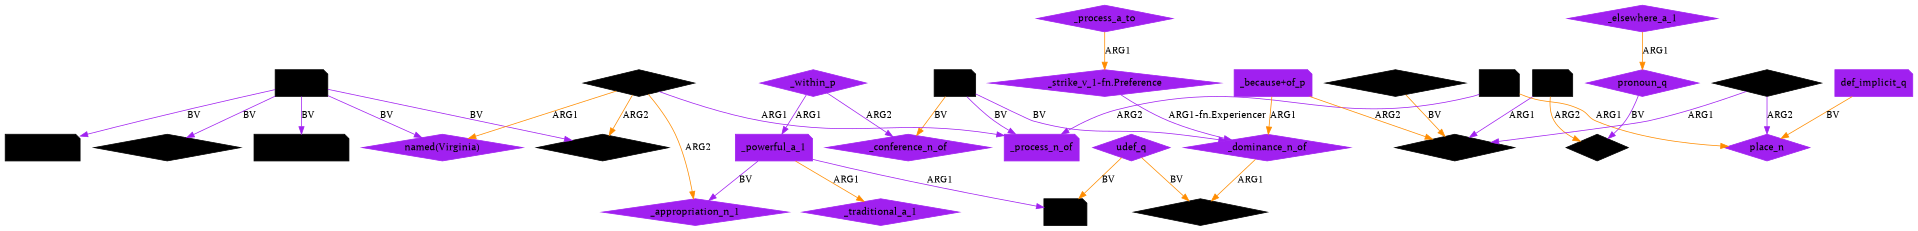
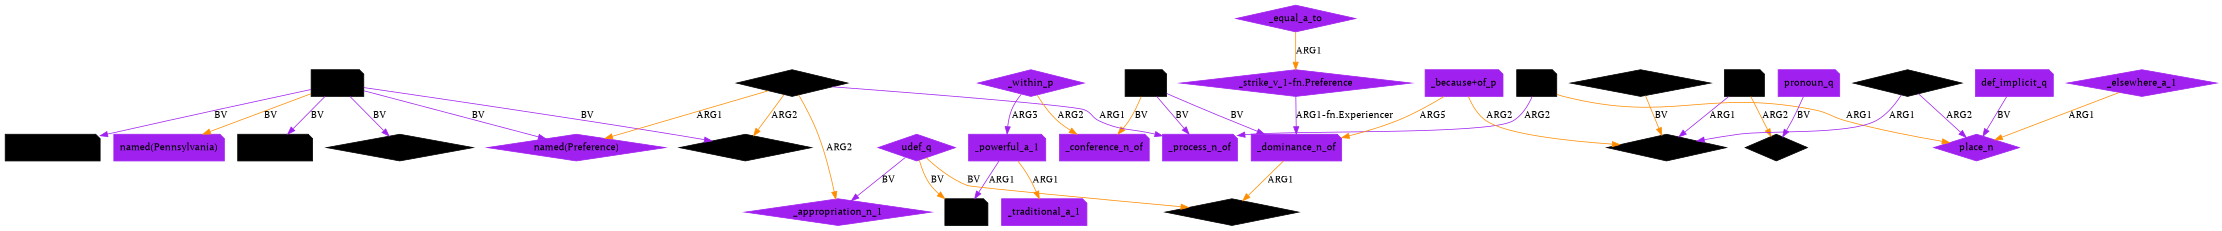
  digraph {
    fontname="PT Serif"
    node [color=purple fontname="PT Serif" shape=diamond style=filled]
    edge [color=purple fontname="PT Serif"]
    proper_q [color=black shape=note]
    "named(Texas)" [color=black shape=note]
-   "named(Virginia)"
+   "named(Virginia)" [label="named(Preference)"]
    "named(West)" [color=black]
    "named(Alaska)" [color=black]
    "named(California)" [color=black shape=note]
+   "named(Pennsylvania)" [shape=note]
    _powerful_a_1 [shape=note]
    _and_c [color=black shape=note]
-   _traditional_a_1
+   _traditional_a_1 [shape=note]
    def_explicit_q [color=black]
    _power_n_1 [color=black]
    def_implicit_q [shape=note]
    place_n
    _the_q [color=black shape=note]
    _process_n_of [shape=note]
-   _dominance_n_of
-   _conference_n_of
+   _dominance_n_of [shape=note]
+   _conference_n_of [shape=note]
    implicit_conj [color=black]
    compound [color=black]
    _appropriation_n_1
    _elsewhere_a_1
    poss [color=black shape=note]
    pron [color=black]
    _in_p [color=black shape=note]
    udef_q
    _within_p
-   pronoun_q
+   pronoun_q [shape=note]
    "_because+of_p" [shape=note]
    "_strike_v_1-fn.Preference"
-   _equal_a_to [label=_process_a_to]
+   _equal_a_to
    loc_nonsp [color=black]
    proper_q -> "named(Texas)" [label=BV]
    proper_q -> "named(Virginia)" [label=BV]
    proper_q -> "named(West)" [label=BV]
    proper_q -> "named(Alaska)" [label=BV]
    proper_q -> "named(California)" [label=BV]
+   proper_q -> "named(Pennsylvania)" [color=darkorange label=BV]
    _powerful_a_1 -> _and_c [label=ARG1]
    _powerful_a_1 -> _traditional_a_1 [color=darkorange label=ARG1]
    def_explicit_q -> _power_n_1 [color=darkorange label=BV]
-   def_implicit_q -> place_n [color=darkorange label=BV]
+   def_implicit_q -> place_n [label=BV]
    _the_q -> _process_n_of [label=BV]
    _the_q -> _dominance_n_of [label=BV]
    _the_q -> _conference_n_of [color=darkorange label=BV]
    _dominance_n_of -> implicit_conj [color=darkorange label=ARG1]
    compound -> "named(Virginia)" [color=darkorange label=ARG1]
    compound -> "named(West)" [color=darkorange label=ARG2]
    compound -> _process_n_of [label=ARG1]
    compound -> _appropriation_n_1 [color=darkorange label=ARG2]
-   _elsewhere_a_1 -> pronoun_q [color=darkorange label=ARG1]
+   _elsewhere_a_1 -> place_n [color=darkorange label=ARG1]
    poss -> _power_n_1 [label=ARG1]
    poss -> pron [color=darkorange label=ARG2]
    _in_p -> place_n [color=darkorange label=ARG1]
    _in_p -> _process_n_of [label=ARG2]
    udef_q -> _and_c [color=darkorange label=BV]
    udef_q -> implicit_conj [color=darkorange label=BV]
-   _powerful_a_1 -> _appropriation_n_1 [label=BV]
-   _within_p -> _powerful_a_1 [label=ARG1]
-   _within_p -> _conference_n_of [label=ARG2]
+   udef_q -> _appropriation_n_1 [label=BV]
+   _within_p -> _powerful_a_1 [label=ARG3]
+   _within_p -> _conference_n_of [color=darkorange label=ARG2]
    pronoun_q -> pron [label=BV]
    "_because+of_p" -> _power_n_1 [color=darkorange label=ARG2]
-   "_because+of_p" -> _dominance_n_of [color=darkorange label=ARG1]
+   "_because+of_p" -> _dominance_n_of [color=darkorange label=ARG5]
    "_strike_v_1-fn.Preference" -> _dominance_n_of [label="ARG1-fn.Experiencer"]
    _equal_a_to -> "_strike_v_1-fn.Preference" [color=darkorange label=ARG1]
    loc_nonsp -> _power_n_1 [label=ARG1]
    loc_nonsp -> place_n [label=ARG2]
  }
